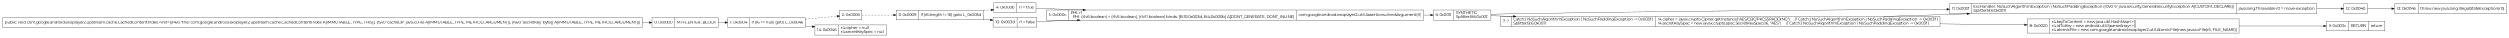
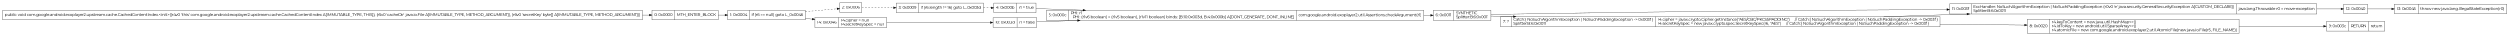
  digraph {
    fontname=Montserrat
    rankdir=LR
    node [fontname=Montserrat shape=record]
    edge [fontname=Montserrat]
    n1 [label="{0\:\ 0x0000|MTH_ENTER_BLOCK\l}"]
    n2 [label="{1\:\ 0x0004|if (r6 == null) goto L_0x0046\l}"]
    n3 [label="{2\:\ 0x0006}"]
    n4 [label="{14\:\ 0x0046|r4.cipher = null\lr4.secretKeySpec = null\l}"]
    n5 [label="{3\:\ 0x0009|if (r6.length != 16) goto L_0x003d\l}"]
    n6 [label="{4\:\ 0x000b|r1 = true\l}"]
    n7 [label="{10\:\ 0x003d|r1 = false\l}"]
    n8 [label="{5\:\ 0x000c|PHI: r1 \l  PHI: (r1v6 boolean) = (r1v5 boolean), (r1v11 boolean) binds: [B:10:0x003d, B:4:0x000b] A[DONT_GENERATE, DONT_INLINE]\l|com.google.android.exoplayer2.util.Assertions.checkArgument(r1)\l}"]
    n9 [label="{6\:\ 0x0011|SYNTHETIC\lSplitter:B:6:0x0011\l}"]
    n10 [label="{7\:\ ?|Catch:\{ NoSuchAlgorithmException \| NoSuchPaddingException \-\> 0x003f \}\lSplitter:B:6:0x0011\l|r4.cipher = javax.crypto.Cipher.getInstance(\"AES\/CBC\/PKCS5PADDING\")     \/\/ Catch:\{ NoSuchAlgorithmException \| NoSuchPaddingException \-\> 0x003f \}\lr4.secretKeySpec = new javax.crypto.spec.SecretKeySpec(r6, \"AES\")     \/\/ Catch:\{ NoSuchAlgorithmException \| NoSuchPaddingException \-\> 0x003f \}\l}"]
    n11 [label="{11\:\ 0x003f|ExcHandler: NoSuchAlgorithmException \| NoSuchPaddingException (r0v0 'e' java.security.GeneralSecurityException A[CUSTOM_DECLARE])\lSplitter:B:6:0x0011\l|java.lang.Throwable r0 = move\-exception\l}"]
    n12 [label="{8\:\ 0x0020|r4.keyToContent = new java.util.HashMap\<\>()\lr4.idToKey = new android.util.SparseArray\<\>()\lr4.atomicFile = new com.google.android.exoplayer2.util.AtomicFile(new java.io.File(r5, FILE_NAME))\l}"]
    n13 [label="{12\:\ 0x0040}"]
    n14 [label="{9\:\ 0x003c|RETURN\l|return\l}"]
    n15 [label="{13\:\ 0x0045|throw new java.lang.IllegalStateException(r0)\l}"]
    n16 [label="{public void com.google.android.exoplayer2.upstream.cache.CachedContentIndex.\<init\>((r4v0 'this' com.google.android.exoplayer2.upstream.cache.CachedContentIndex A[IMMUTABLE_TYPE, THIS]), (r5v0 'cacheDir' java.io.File A[IMMUTABLE_TYPE, METHOD_ARGUMENT]), (r6v0 'secretKey' byte[] A[IMMUTABLE_TYPE, METHOD_ARGUMENT])) }"]
    n1 -> n2
    n2 -> n3 [style=dashed]
    n2 -> n4
    n3 -> n5 [style=dashed]
    n5 -> n6 [style=dashed]
-   n5 -> n7
+   n4 -> n7
    n6 -> n8
    n7 -> n8
    n8 -> n9
    n9 -> n10
    n9 -> n11
    n10 -> n11
    n10 -> n12
    n11 -> n13
    n12 -> n14
    n13 -> n15
    n16 -> n1
  }
